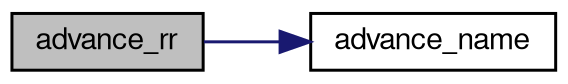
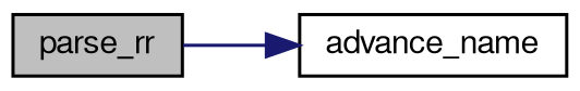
  digraph {
    rankdir=LR
    node [color=black fontname=FreeSans fontsize=10 shape=record style=filled]
-   n1 [fillcolor=grey75 fontcolor=black height=0.2 label=advance_rr width=0.4]
+   n1 [fillcolor=grey75 fontcolor=black height=0.2 label=parse_rr width=0.4]
    n2 [fillcolor=white height=0.2 label=advance_name width=0.4]
    n1 -> n2 [color=midnightblue fontname=FreeSans fontsize=10 labelfontname=FreeSans labelfontsize=10 style=solid]
  }
